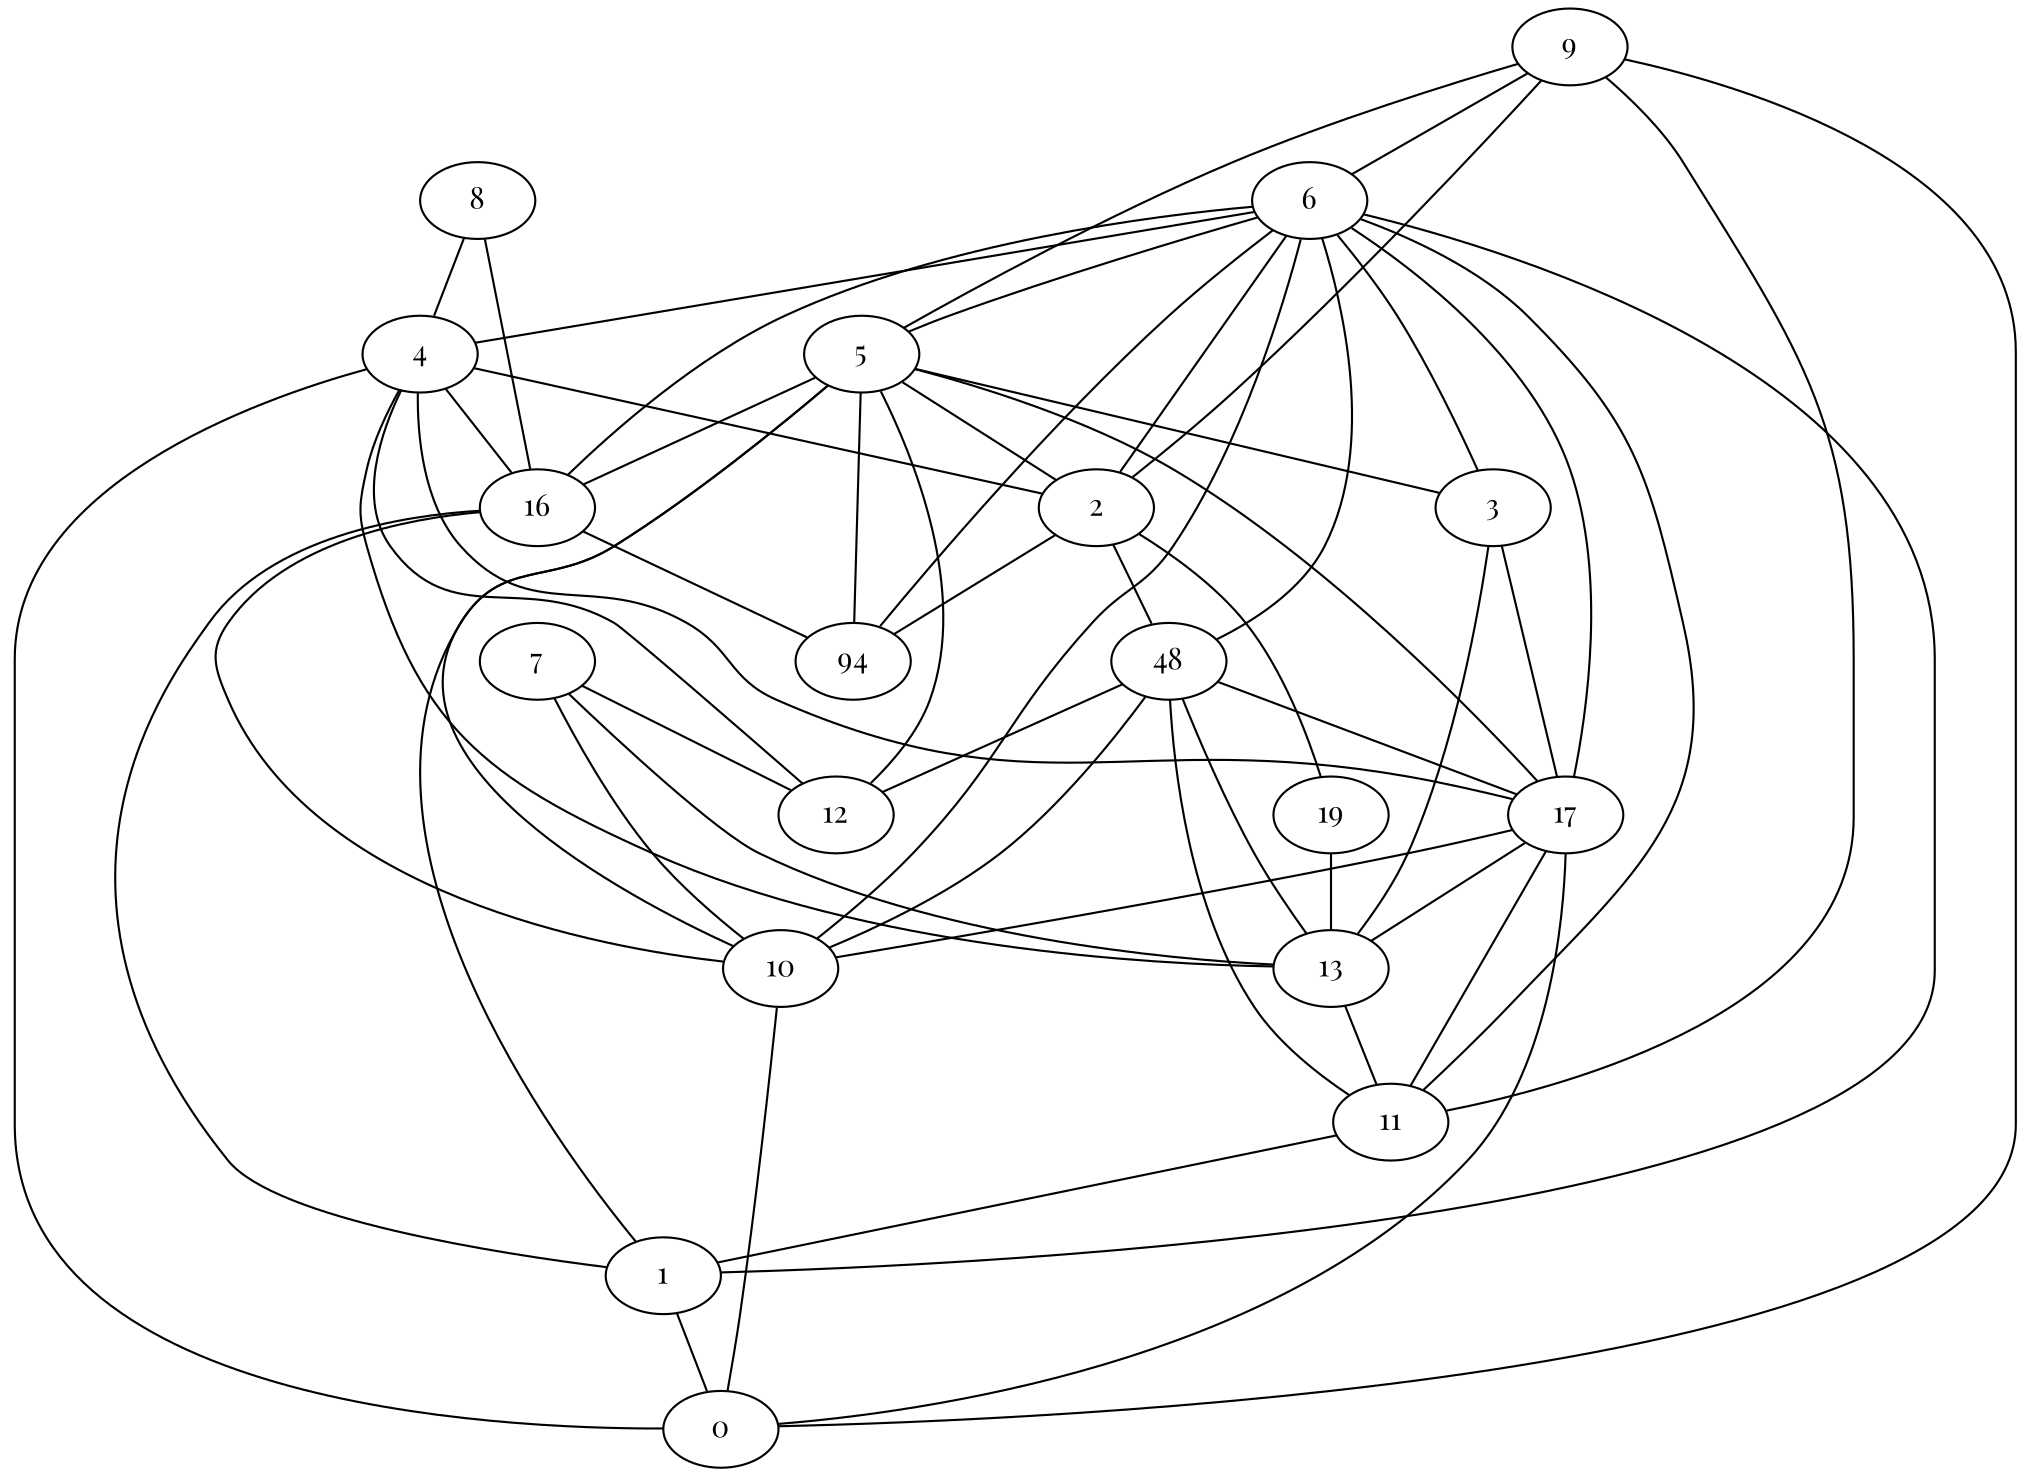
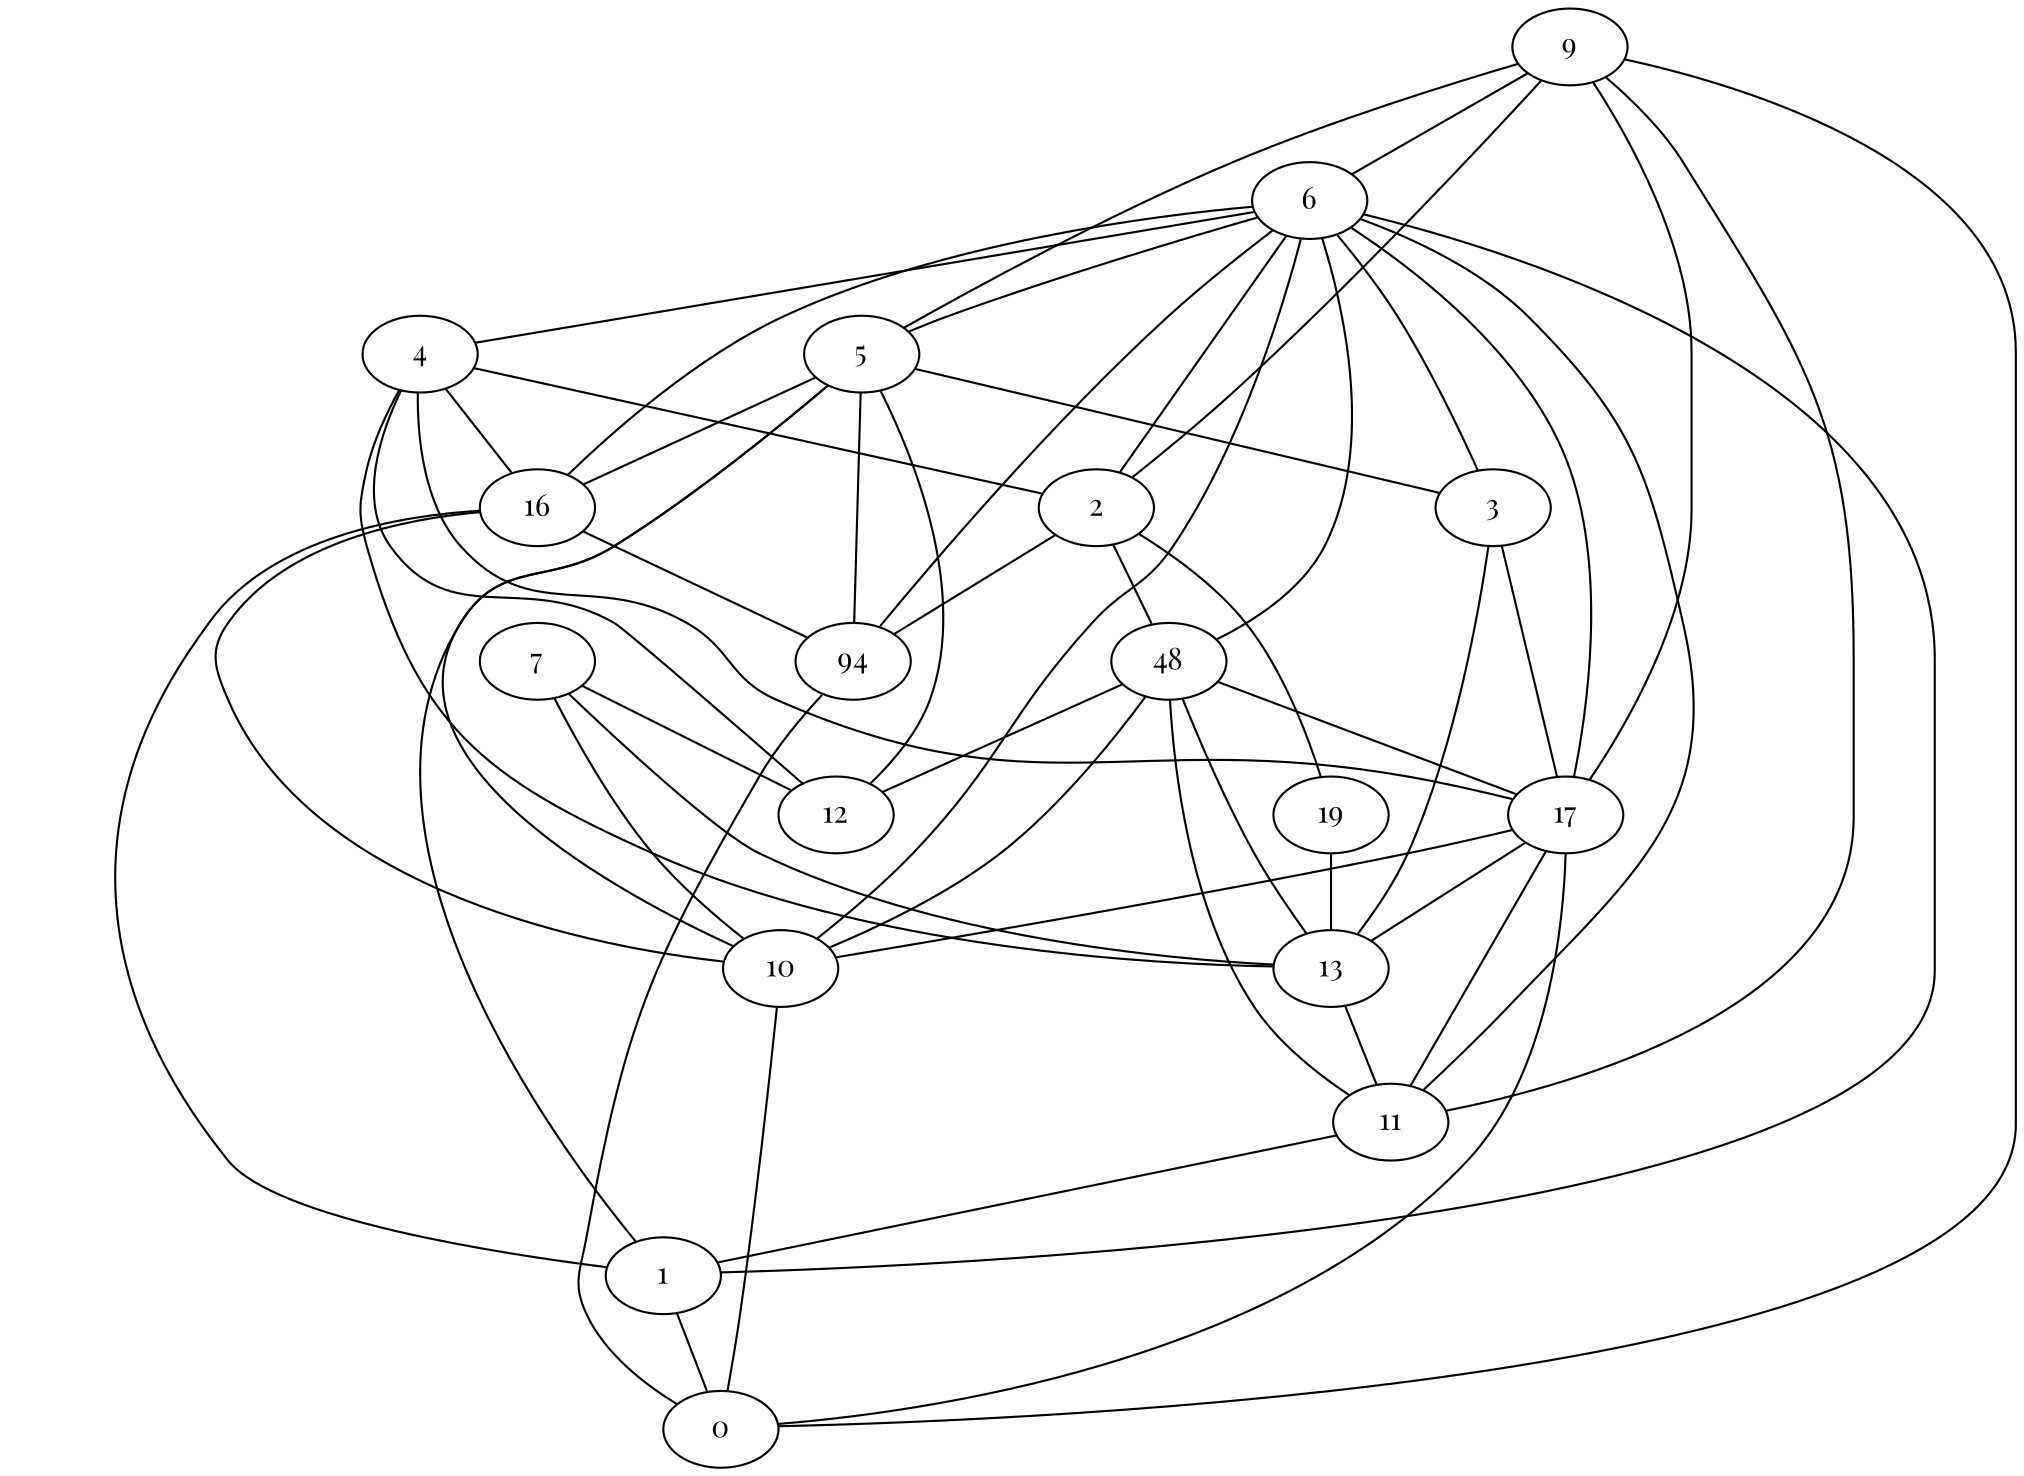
  digraph {
    fontname="Playfair Display"
    node [fontname="Playfair Display"]
    edge [color=black dir=none fontname="Playfair Display"]
    4
    16
    2
    17
    12
    13
    n7 [label=94]
    10
    1
    9
    6
    5
    0
    11
    n15 [label=48]
    3
-   8
    19
    7
    subgraph sub_1 {
      4
      16
      2
      17
      12
      13
      n7
      10
      1
      9
      6
      5
      0
      11
      n15
      3
-     8
      19
      7
    }
    4 -> 16
    4 -> 2
    4 -> 17
    4 -> 12
    4 -> 13
    16 -> n7
    16 -> 10
    16 -> 1
    2 -> n7
    2 -> n15
    2 -> 19
    17 -> 13
    17 -> 10
    17 -> 0
    17 -> 11
    13 -> 11
-   4 -> 0
+   n7 -> 0
    10 -> 0
    1 -> 0
    9 -> 2
    9 -> 6
    9 -> 5
    9 -> 0
    9 -> 11
    6 -> 4
    6 -> 16
    6 -> 2
    6 -> 17
    6 -> n7
    6 -> 10
    6 -> 1
    6 -> 5
    6 -> 11
    6 -> n15
    6 -> 3
    5 -> 16
-   5 -> 2
-   5 -> 17
+   9 -> 17
    5 -> 12
    5 -> n7
    5 -> 10
    5 -> 1
    5 -> 3
    11 -> 1
    n15 -> 17
    n15 -> 12
    n15 -> 13
    n15 -> 10
    n15 -> 11
    3 -> 17
    3 -> 13
-   8 -> 4
-   8 -> 16
    19 -> 13
    7 -> 12
    7 -> 13
    7 -> 10
  }
